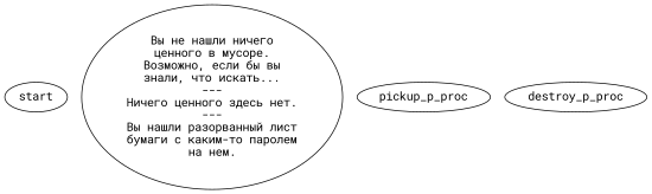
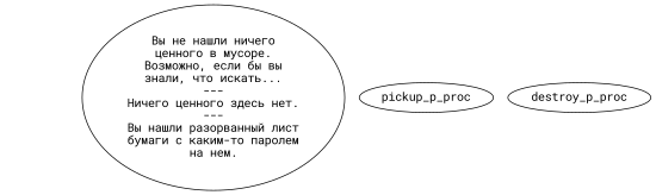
  digraph {
    fontname="Roboto Mono"
    node [color="#000000" fillcolor="#FFFFFF" style=filled fontname="Roboto Mono"]
-   start
    n2 [label="Вы не нашли ничего\nценного в мусоре.\nВозможно, если бы вы\nзнали, что искать...\n---\nНичего ценного здесь нет.\n---\nВы нашли разорванный лист\nбумаги с каким-то паролем\nна нем."]
    pickup_p_proc
    destroy_p_proc
  }
